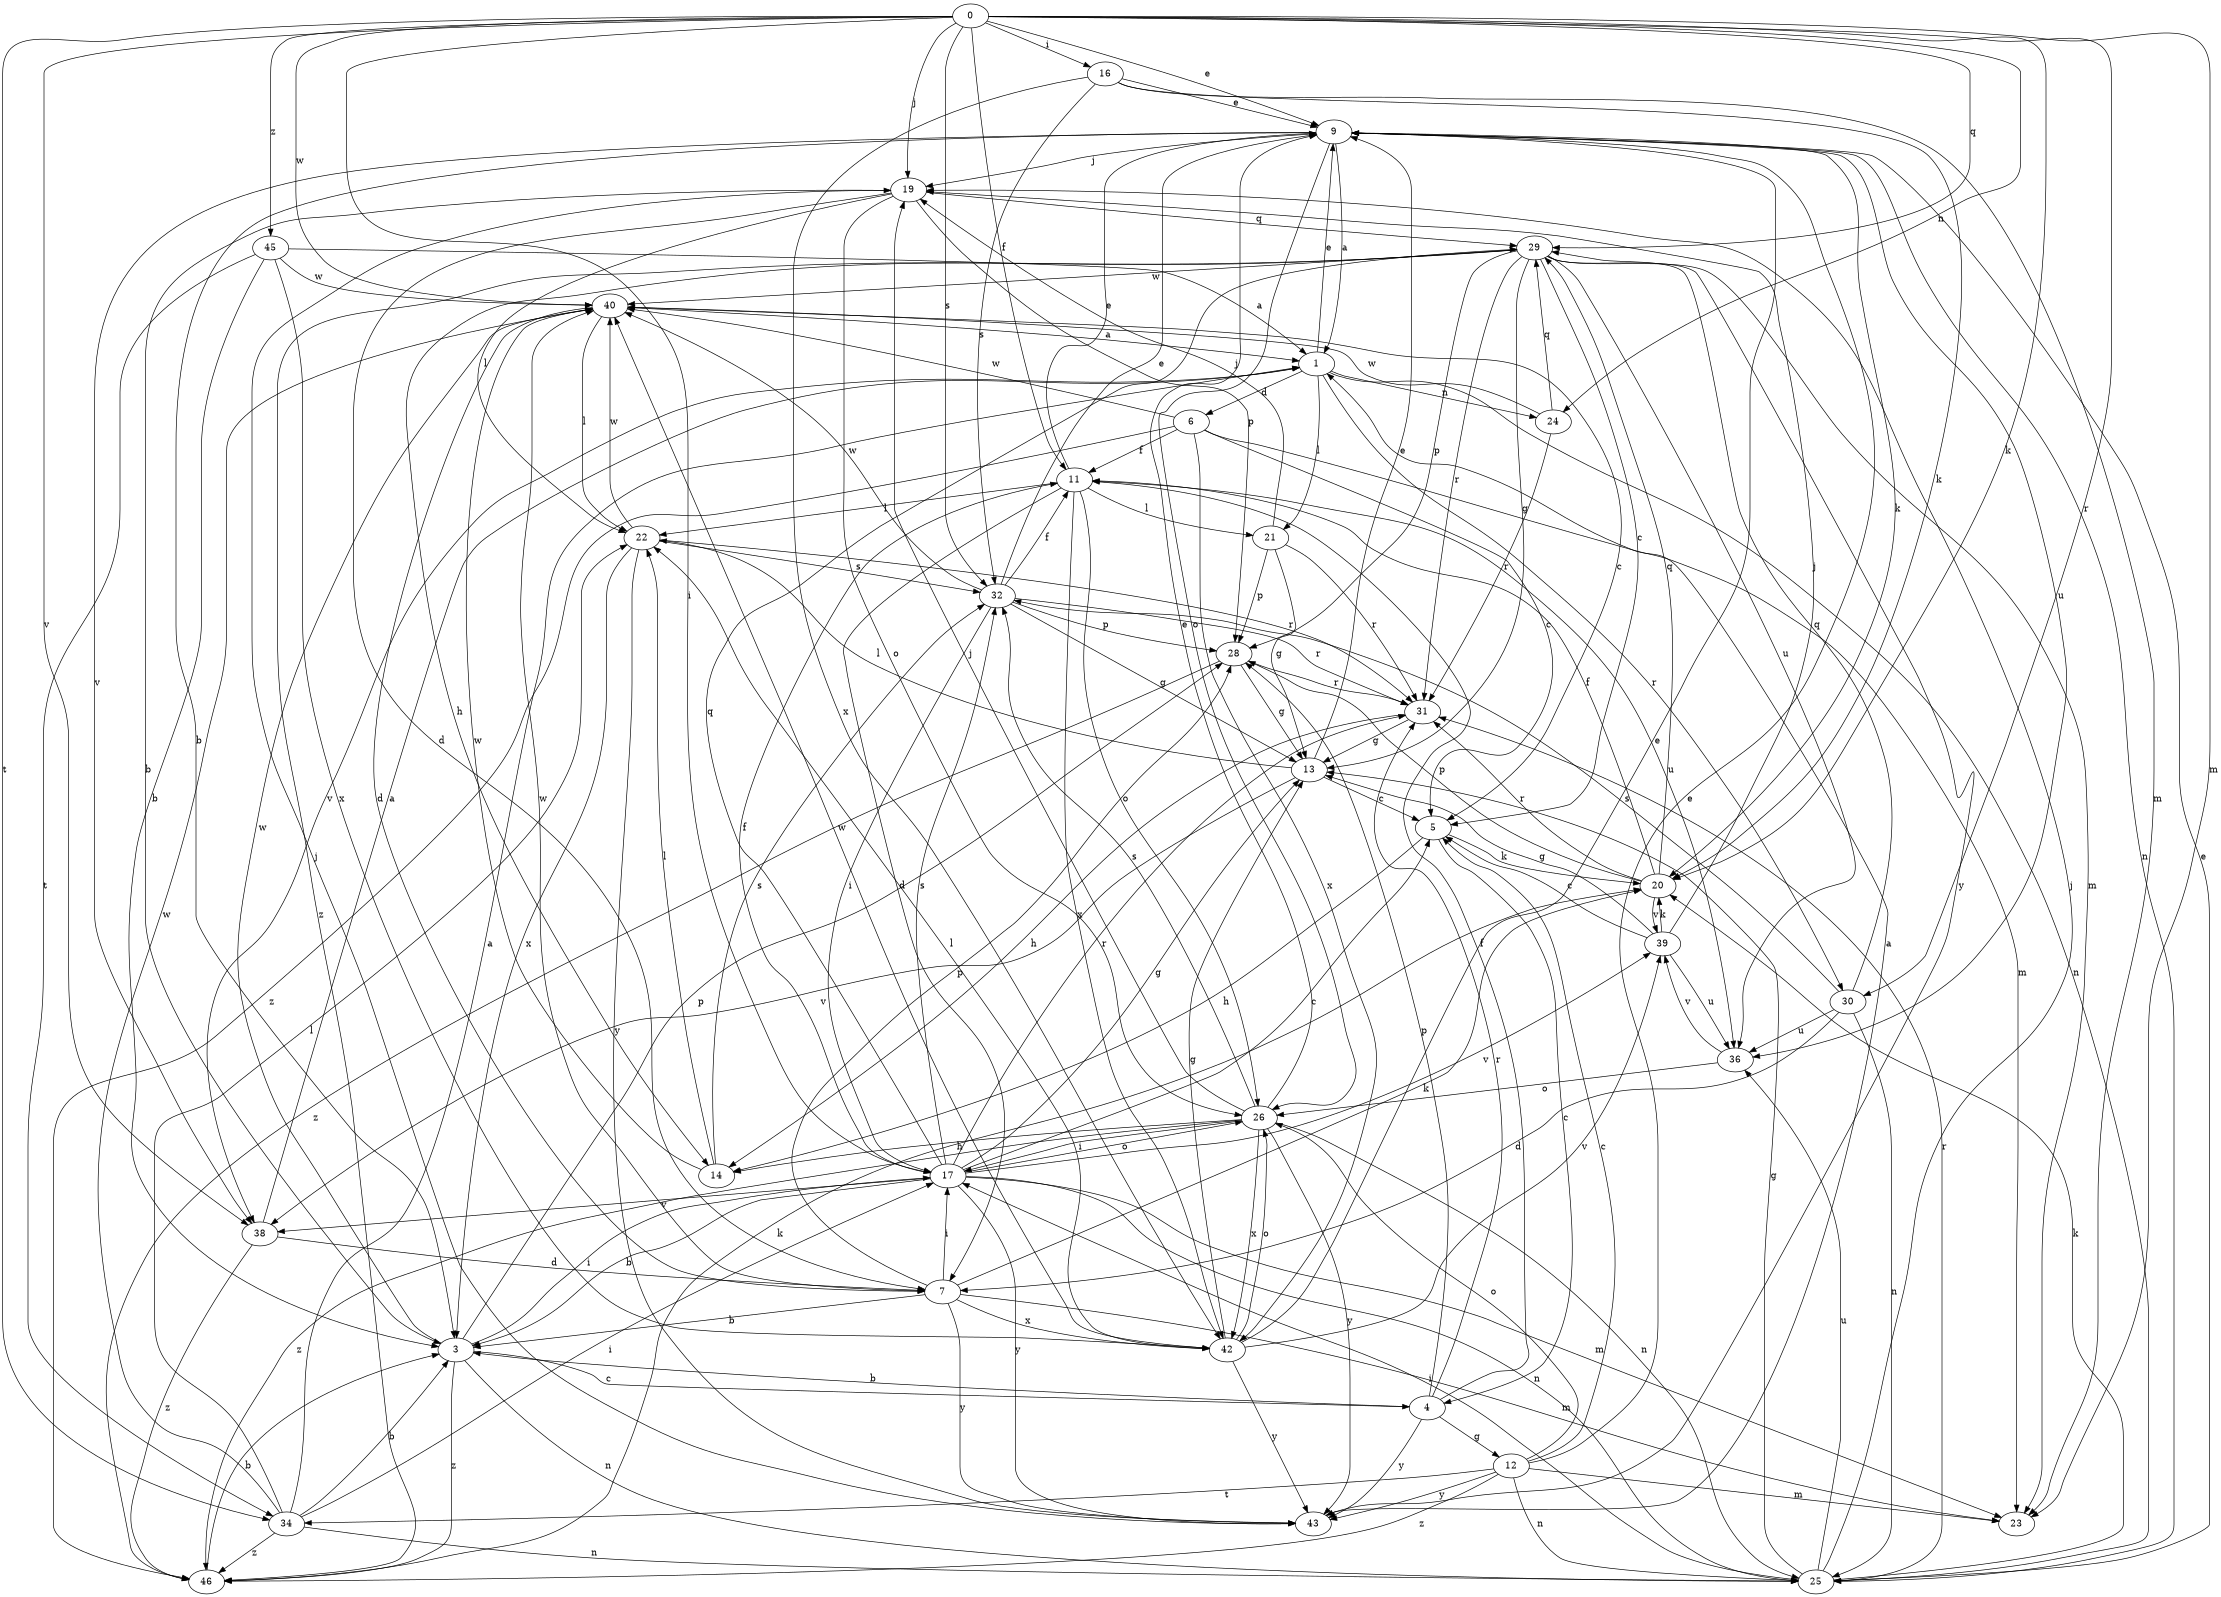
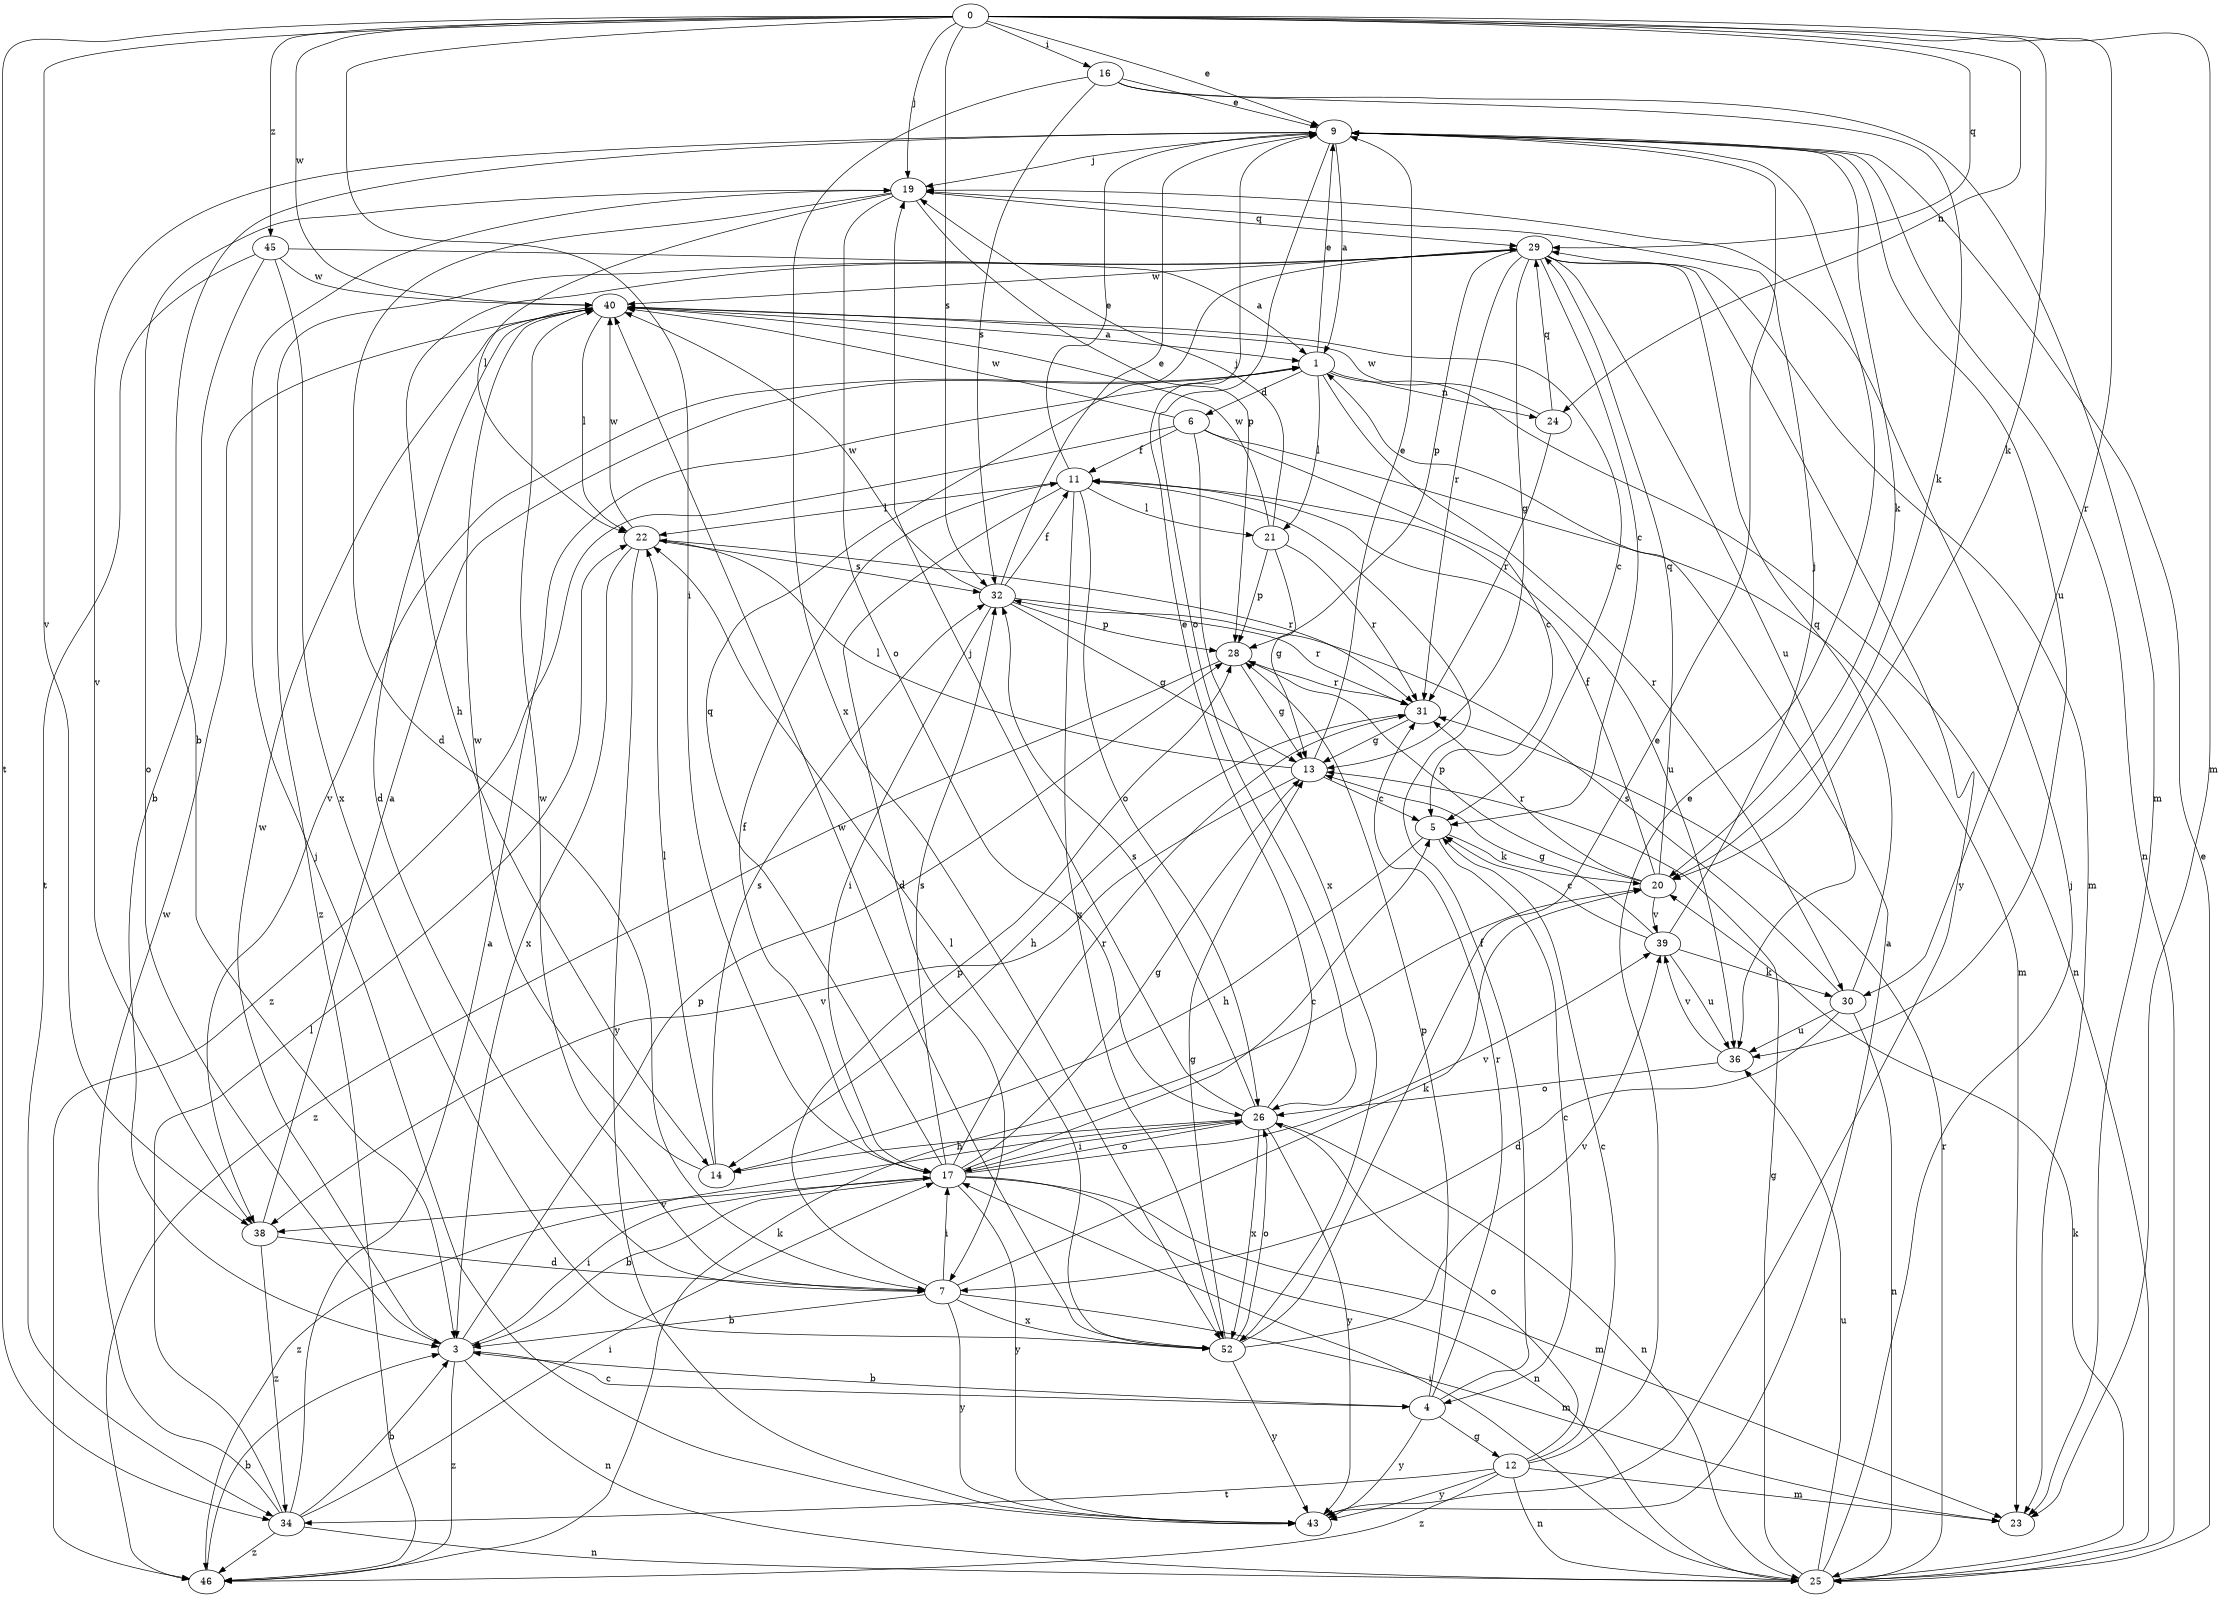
  strict digraph {
    0
    9
    11
    16
    17
    19
    20
    23
    24
    29
    30
    32
    34
    38
    40
    45
    1
    25
    3
    26
    36
    21
-   42
+   42 [label=52]
    7
    22
    31
    43
    5
    13
    39
    28
    46
    14
    6
    4
    12
    0 -> 9 [label=e]
-   0 -> 11 [label=f]
    0 -> 16 [label=i]
    0 -> 17 [label=i]
    0 -> 19 [label=j]
    0 -> 20 [label=k]
    0 -> 23 [label=m]
    0 -> 24 [label=n]
    0 -> 29 [label=q]
    0 -> 30 [label=r]
    0 -> 32 [label=s]
    0 -> 34 [label=t]
    0 -> 38 [label=v]
    0 -> 40 [label=w]
    0 -> 45 [label=z]
    9 -> 19 [label=j]
    9 -> 20 [label=k]
    9 -> 38 [label=v]
    9 -> 1 [label=a]
    9 -> 25 [label=n]
    9 -> 3 [label=b]
    9 -> 26 [label=o]
    9 -> 36 [label=u]
    11 -> 9 [label=e]
    11 -> 26 [label=o]
    11 -> 36 [label=u]
    11 -> 21 [label=l]
    11 -> 42 [label=x]
    11 -> 7 [label=d]
    11 -> 22 [label=l]
    16 -> 9 [label=e]
    16 -> 20 [label=k]
    16 -> 23 [label=m]
    16 -> 32 [label=s]
    16 -> 42 [label=x]
    17 -> 11 [label=f]
    17 -> 23 [label=m]
    17 -> 29 [label=q]
    17 -> 32 [label=s]
    17 -> 38 [label=v]
    17 -> 25 [label=n]
    17 -> 3 [label=b]
    17 -> 26 [label=o]
    17 -> 31 [label=r]
    17 -> 43 [label=y]
    17 -> 5 [label=c]
    17 -> 13 [label=g]
    17 -> 39 [label=v]
    19 -> 29 [label=q]
-   19 -> 3 [label=b]
+   19 -> 3 [label=o]
    19 -> 26 [label=o]
    19 -> 7 [label=d]
    19 -> 22 [label=l]
    19 -> 28 [label=p]
    20 -> 11 [label=f]
    20 -> 29 [label=q]
    20 -> 31 [label=r]
    20 -> 39 [label=v]
    20 -> 28 [label=p]
    24 -> 29 [label=q]
    24 -> 40 [label=w]
    24 -> 31 [label=r]
    29 -> 23 [label=m]
    29 -> 40 [label=w]
    29 -> 36 [label=u]
    29 -> 31 [label=r]
    29 -> 43 [label=y]
    29 -> 5 [label=c]
    29 -> 13 [label=g]
    29 -> 28 [label=p]
    29 -> 46 [label=z]
    29 -> 14 [label=h]
    30 -> 29 [label=q]
    30 -> 32 [label=s]
    30 -> 25 [label=n]
    30 -> 36 [label=u]
    30 -> 7 [label=d]
    32 -> 9 [label=e]
    32 -> 11 [label=f]
    32 -> 17 [label=i]
    32 -> 40 [label=w]
    32 -> 31 [label=r]
    32 -> 13 [label=g]
    32 -> 28 [label=p]
    34 -> 17 [label=i]
    34 -> 40 [label=w]
    34 -> 1 [label=a]
    34 -> 25 [label=n]
    34 -> 3 [label=b]
    34 -> 22 [label=l]
    34 -> 46 [label=z]
    38 -> 1 [label=a]
    38 -> 7 [label=d]
-   38 -> 46 [label=z]
+   38 -> 34 [label=z]
    40 -> 1 [label=a]
    40 -> 7 [label=d]
    40 -> 22 [label=l]
    40 -> 5 [label=c]
    45 -> 34 [label=t]
    45 -> 40 [label=w]
    45 -> 1 [label=a]
    45 -> 3 [label=b]
    45 -> 42 [label=x]
    1 -> 9 [label=e]
    1 -> 24 [label=n]
    1 -> 30 [label=r]
    1 -> 38 [label=v]
    1 -> 25 [label=n]
    1 -> 21 [label=l]
    1 -> 6 [label=d]
    25 -> 9 [label=e]
    25 -> 17 [label=i]
    25 -> 19 [label=j]
    25 -> 20 [label=k]
    25 -> 36 [label=u]
    25 -> 31 [label=r]
    25 -> 13 [label=g]
    3 -> 17 [label=i]
    3 -> 40 [label=w]
    3 -> 25 [label=n]
    3 -> 28 [label=p]
    3 -> 46 [label=z]
    3 -> 4 [label=c]
    26 -> 9 [label=e]
    26 -> 17 [label=i]
    26 -> 19 [label=j]
    26 -> 32 [label=s]
    26 -> 25 [label=n]
    26 -> 42 [label=x]
    26 -> 43 [label=y]
    26 -> 46 [label=z]
    26 -> 14 [label=h]
    36 -> 26 [label=o]
    36 -> 39 [label=v]
    21 -> 19 [label=j]
+   21 -> 40 [label=w]
    21 -> 31 [label=r]
    21 -> 13 [label=g]
    21 -> 28 [label=p]
    42 -> 9 [label=e]
    42 -> 40 [label=w]
    42 -> 26 [label=o]
    42 -> 22 [label=l]
    42 -> 43 [label=y]
    42 -> 13 [label=g]
    42 -> 39 [label=v]
    7 -> 17 [label=i]
    7 -> 20 [label=k]
    7 -> 23 [label=m]
    7 -> 40 [label=w]
    7 -> 3 [label=b]
    7 -> 42 [label=x]
    7 -> 43 [label=y]
    7 -> 28 [label=p]
    22 -> 32 [label=s]
    22 -> 40 [label=w]
    22 -> 3 [label=x]
    22 -> 31 [label=r]
    22 -> 43 [label=y]
    31 -> 13 [label=g]
    31 -> 14 [label=h]
    43 -> 19 [label=j]
    43 -> 1 [label=a]
    5 -> 20 [label=k]
    5 -> 14 [label=h]
    5 -> 4 [label=c]
    13 -> 9 [label=e]
    13 -> 38 [label=v]
    13 -> 22 [label=l]
    13 -> 5 [label=c]
    39 -> 19 [label=j]
-   39 -> 20 [label=k]
+   39 -> 30 [label=k]
    39 -> 36 [label=u]
    39 -> 5 [label=c]
    39 -> 13 [label=g]
    28 -> 31 [label=r]
    28 -> 13 [label=g]
    28 -> 46 [label=z]
    46 -> 20 [label=k]
    46 -> 3 [label=b]
    14 -> 32 [label=s]
    14 -> 40 [label=w]
    14 -> 22 [label=l]
    6 -> 11 [label=f]
    6 -> 23 [label=m]
    6 -> 40 [label=w]
    6 -> 42 [label=x]
    6 -> 5 [label=c]
    6 -> 46 [label=z]
    4 -> 11 [label=f]
    4 -> 3 [label=b]
    4 -> 31 [label=r]
    4 -> 43 [label=y]
    4 -> 28 [label=p]
    4 -> 12 [label=g]
    12 -> 9 [label=e]
    12 -> 23 [label=m]
    12 -> 34 [label=t]
    12 -> 25 [label=n]
    12 -> 26 [label=o]
    12 -> 43 [label=y]
    12 -> 5 [label=c]
    12 -> 46 [label=z]
  }
